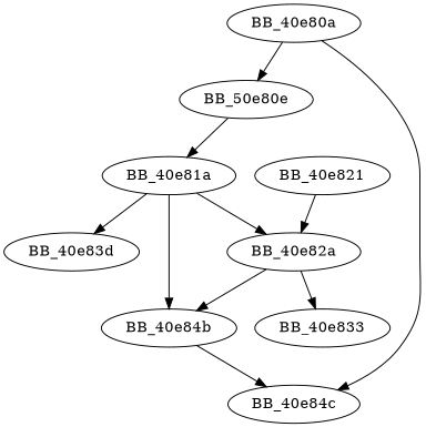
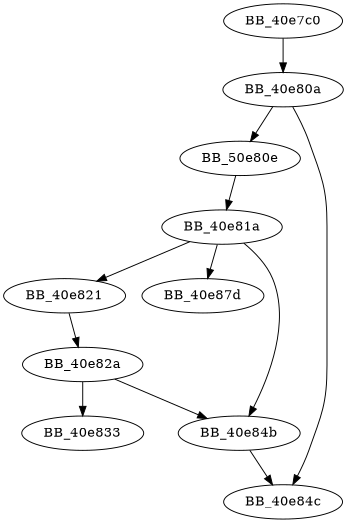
  digraph {
+   BB_40e7c0
    BB_40e80a
    n3 [label=BB_50e80e]
    BB_40e84c
    BB_40e81a
    BB_40e821
-   BB_40e83d
+   BB_40e83d [label=BB_40e87d]
    BB_40e84b
    BB_40e82a
    BB_40e833
+   BB_40e7c0 -> BB_40e80a
    BB_40e80a -> n3
    BB_40e80a -> BB_40e84c
    n3 -> BB_40e81a
-   BB_40e81a -> BB_40e82a
+   BB_40e81a -> BB_40e821
    BB_40e81a -> BB_40e83d
    BB_40e81a -> BB_40e84b
    BB_40e821 -> BB_40e82a
    BB_40e84b -> BB_40e84c
    BB_40e82a -> BB_40e84b
    BB_40e82a -> BB_40e833
  }
